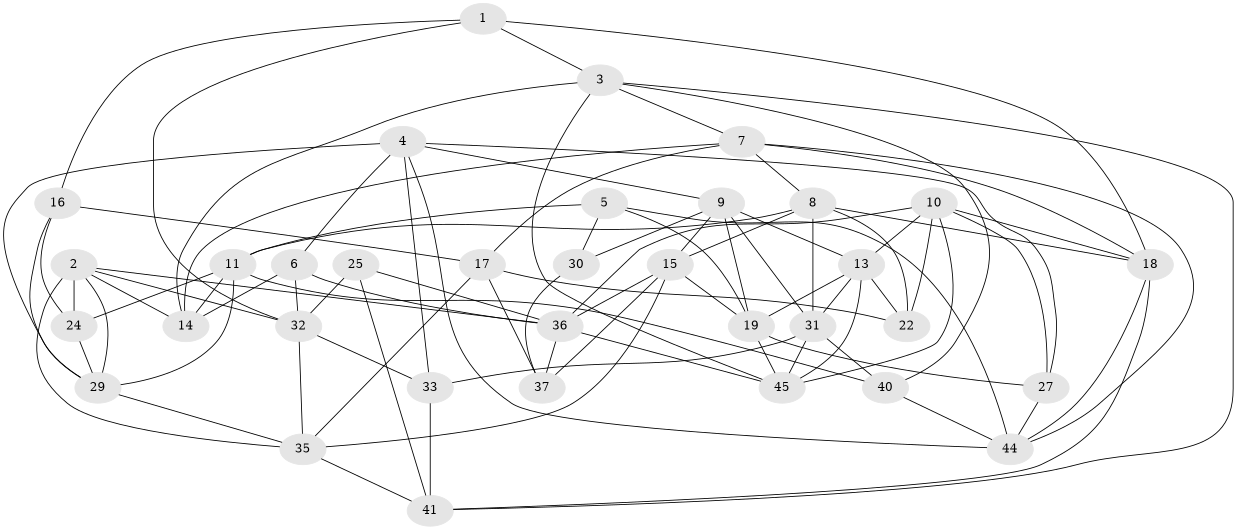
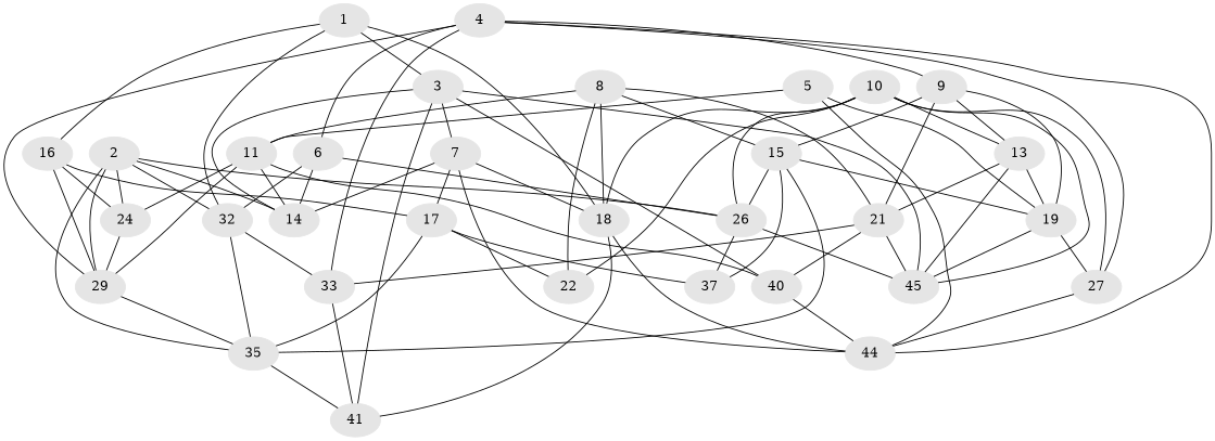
  graph {
    node [color=gray90 style=filled]
    3 [super="+53"]
    14 [super="+20"]
    7 [super="+58"]
    40
    41 [super="+43"]
    45 [super="+54"]
    1
    16
    18 [super="+21"]
    32 [super="+60"]
    24 [super="+38"]
    29 [super="+52"]
    17 [super="+23"]
    44 [super="+59"]
    35 [super="+56"]
    33
    2 [super="+50"]
-   36 [super="+39"]
+   36 [super="+39" label=26]
    37
    8 [super="+26"]
    4 [super="+46"]
    6
    9 [super="+48"]
    27 [super="+55"]
    19 [super="+51"]
-   30
    15 [super="+49"]
-   31 [super="+42"]
+   31 [super="+42" label=21]
    13 [super="+28"]
    11 [super="+34"]
    5
    22 [super="+47"]
    10 [super="+12"]
-   25
    3 -- 14
    3 -- 7
    3 -- 40
    3 -- 41
    3 -- 45
    7 -- 14
    7 -- 18
    7 -- 17
    7 -- 44
-   7 -- 8
    40 -- 44
    1 -- 3
    1 -- 16
    1 -- 18
    1 -- 32
    16 -- 24
    16 -- 29
    16 -- 17
    18 -- 41
    18 -- 44
    32 -- 35
    32 -- 33
    24 -- 29
    29 -- 35
    17 -- 35
    17 -- 37
    17 -- 22 [weight=2]
    35 -- 41
    33 -- 41
    2 -- 14
    2 -- 32
    2 -- 24
    2 -- 29
    2 -- 35
    2 -- 36
    36 -- 45
    36 -- 37
    8 -- 18
    8 -- 15
    8 -- 31
    8 -- 11
    8 -- 22
    4 -- 29
    4 -- 44
    4 -- 33
    4 -- 6
    4 -- 9
    4 -- 27
    6 -- 14
    6 -- 32
    6 -- 36
    9 -- 19
-   9 -- 30
    9 -- 15
    9 -- 31
    9 -- 13
    27 -- 44
    19 -- 45
    19 -- 27
-   30 -- 37
    15 -- 35
    15 -- 36
    15 -- 37
    15 -- 19
    31 -- 40
    31 -- 45
    31 -- 33
    13 -- 45
    13 -- 19
    13 -- 31
-   13 -- 22
    11 -- 14
    11 -- 40
    11 -- 24
    11 -- 29
    5 -- 44
    5 -- 19
-   5 -- 30
    5 -- 11
    10 -- 45
    10 -- 18
    10 -- 36
    10 -- 27
    10 -- 13
    10 -- 22
-   25 -- 41
-   25 -- 32
-   25 -- 36
  }
